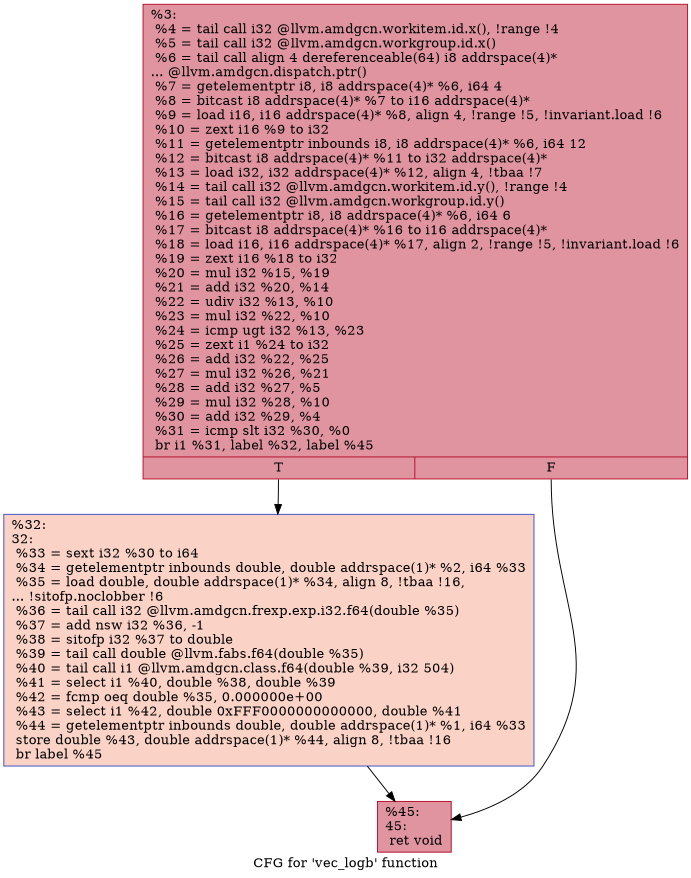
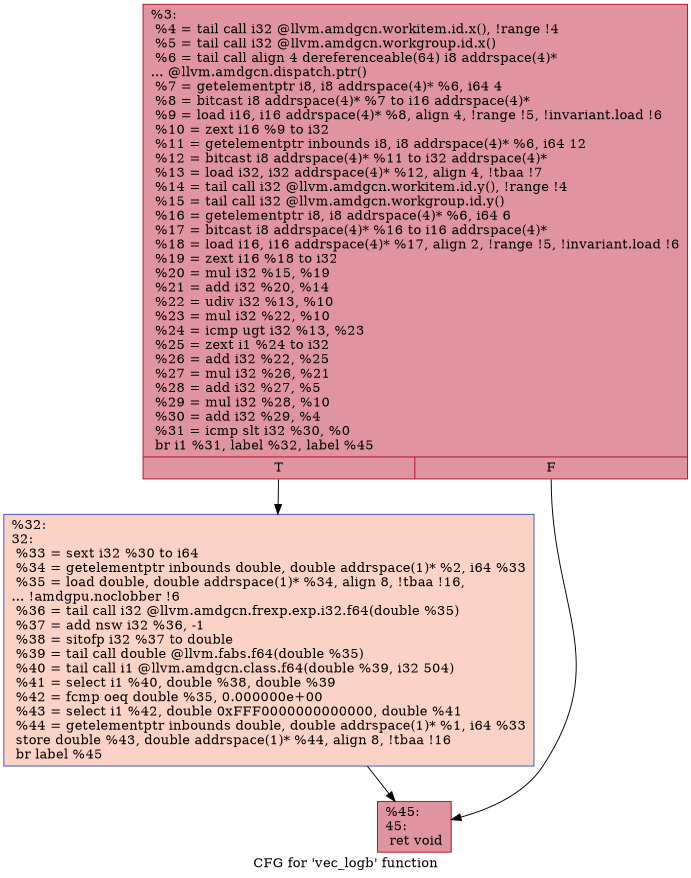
  digraph {
    label="CFG for 'vec_logb' function"
    node [color="#b70d28ff" fillcolor="#b70d2870" shape=record style=filled]
    n1 [label="{%3:\l  %4 = tail call i32 @llvm.amdgcn.workitem.id.x(), !range !4\l  %5 = tail call i32 @llvm.amdgcn.workgroup.id.x()\l  %6 = tail call align 4 dereferenceable(64) i8 addrspace(4)*\l... @llvm.amdgcn.dispatch.ptr()\l  %7 = getelementptr i8, i8 addrspace(4)* %6, i64 4\l  %8 = bitcast i8 addrspace(4)* %7 to i16 addrspace(4)*\l  %9 = load i16, i16 addrspace(4)* %8, align 4, !range !5, !invariant.load !6\l  %10 = zext i16 %9 to i32\l  %11 = getelementptr inbounds i8, i8 addrspace(4)* %6, i64 12\l  %12 = bitcast i8 addrspace(4)* %11 to i32 addrspace(4)*\l  %13 = load i32, i32 addrspace(4)* %12, align 4, !tbaa !7\l  %14 = tail call i32 @llvm.amdgcn.workitem.id.y(), !range !4\l  %15 = tail call i32 @llvm.amdgcn.workgroup.id.y()\l  %16 = getelementptr i8, i8 addrspace(4)* %6, i64 6\l  %17 = bitcast i8 addrspace(4)* %16 to i16 addrspace(4)*\l  %18 = load i16, i16 addrspace(4)* %17, align 2, !range !5, !invariant.load !6\l  %19 = zext i16 %18 to i32\l  %20 = mul i32 %15, %19\l  %21 = add i32 %20, %14\l  %22 = udiv i32 %13, %10\l  %23 = mul i32 %22, %10\l  %24 = icmp ugt i32 %13, %23\l  %25 = zext i1 %24 to i32\l  %26 = add i32 %22, %25\l  %27 = mul i32 %26, %21\l  %28 = add i32 %27, %5\l  %29 = mul i32 %28, %10\l  %30 = add i32 %29, %4\l  %31 = icmp slt i32 %30, %0\l  br i1 %31, label %32, label %45\l|{<s0>T|<s1>F}}"]
-   n2 [color="#3d50c3ff" fillcolor="#f59c7d70" label="{%32:\l32:                                               \l  %33 = sext i32 %30 to i64\l  %34 = getelementptr inbounds double, double addrspace(1)* %2, i64 %33\l  %35 = load double, double addrspace(1)* %34, align 8, !tbaa !16,\l... !sitofp.noclobber !6\l  %36 = tail call i32 @llvm.amdgcn.frexp.exp.i32.f64(double %35)\l  %37 = add nsw i32 %36, -1\l  %38 = sitofp i32 %37 to double\l  %39 = tail call double @llvm.fabs.f64(double %35)\l  %40 = tail call i1 @llvm.amdgcn.class.f64(double %39, i32 504)\l  %41 = select i1 %40, double %38, double %39\l  %42 = fcmp oeq double %35, 0.000000e+00\l  %43 = select i1 %42, double 0xFFF0000000000000, double %41\l  %44 = getelementptr inbounds double, double addrspace(1)* %1, i64 %33\l  store double %43, double addrspace(1)* %44, align 8, !tbaa !16\l  br label %45\l}"]
+   n2 [color="#3d50c3ff" fillcolor="#f59c7d70" label="{%32:\l32:                                               \l  %33 = sext i32 %30 to i64\l  %34 = getelementptr inbounds double, double addrspace(1)* %2, i64 %33\l  %35 = load double, double addrspace(1)* %34, align 8, !tbaa !16,\l... !amdgpu.noclobber !6\l  %36 = tail call i32 @llvm.amdgcn.frexp.exp.i32.f64(double %35)\l  %37 = add nsw i32 %36, -1\l  %38 = sitofp i32 %37 to double\l  %39 = tail call double @llvm.fabs.f64(double %35)\l  %40 = tail call i1 @llvm.amdgcn.class.f64(double %39, i32 504)\l  %41 = select i1 %40, double %38, double %39\l  %42 = fcmp oeq double %35, 0.000000e+00\l  %43 = select i1 %42, double 0xFFF0000000000000, double %41\l  %44 = getelementptr inbounds double, double addrspace(1)* %1, i64 %33\l  store double %43, double addrspace(1)* %44, align 8, !tbaa !16\l  br label %45\l}"]
    n3 [label="{%45:\l45:                                               \l  ret void\l}"]
    n1 -> n2 [tailport=s0]
    n1 -> n3 [tailport=s1]
    n2 -> n3
  }
